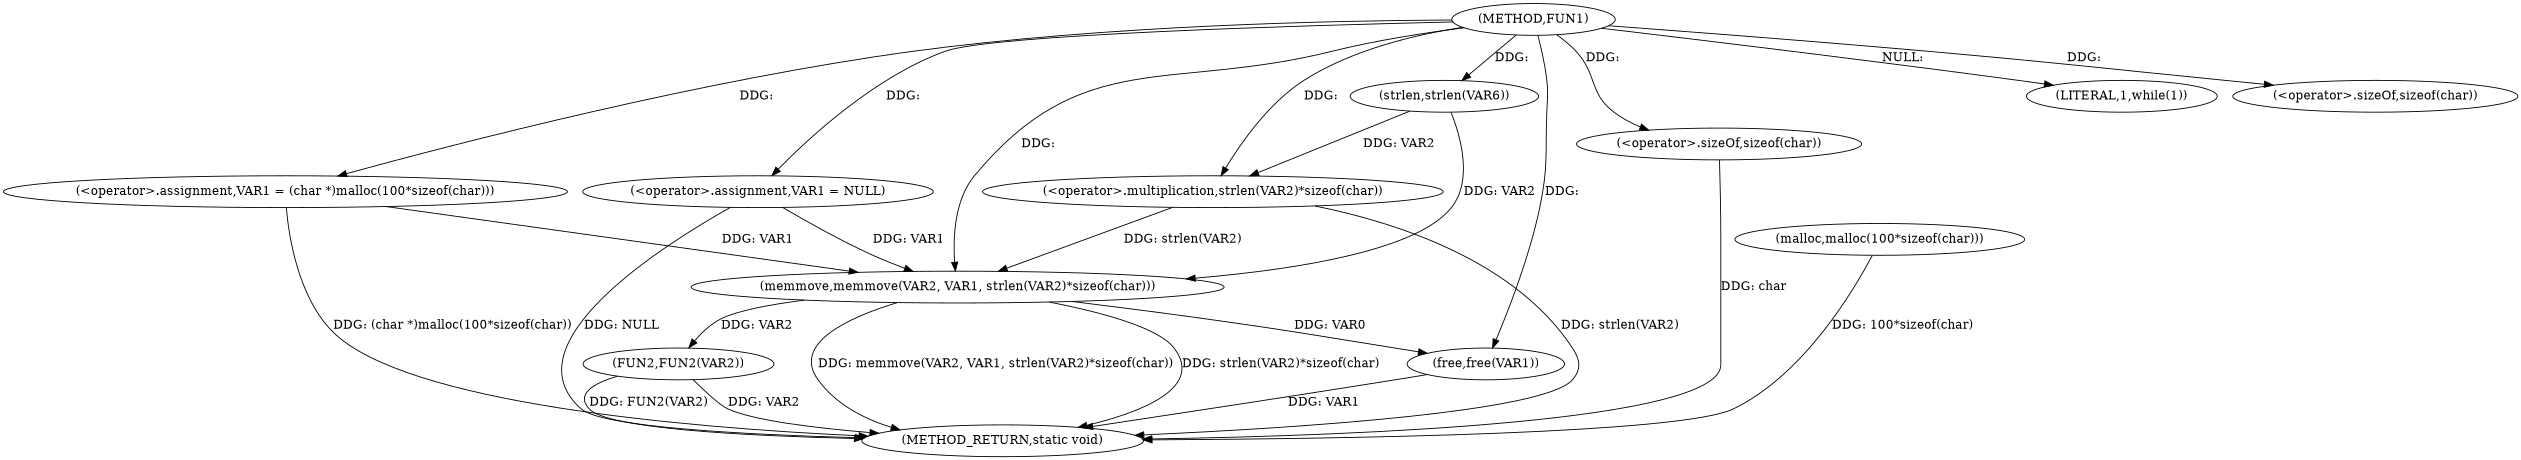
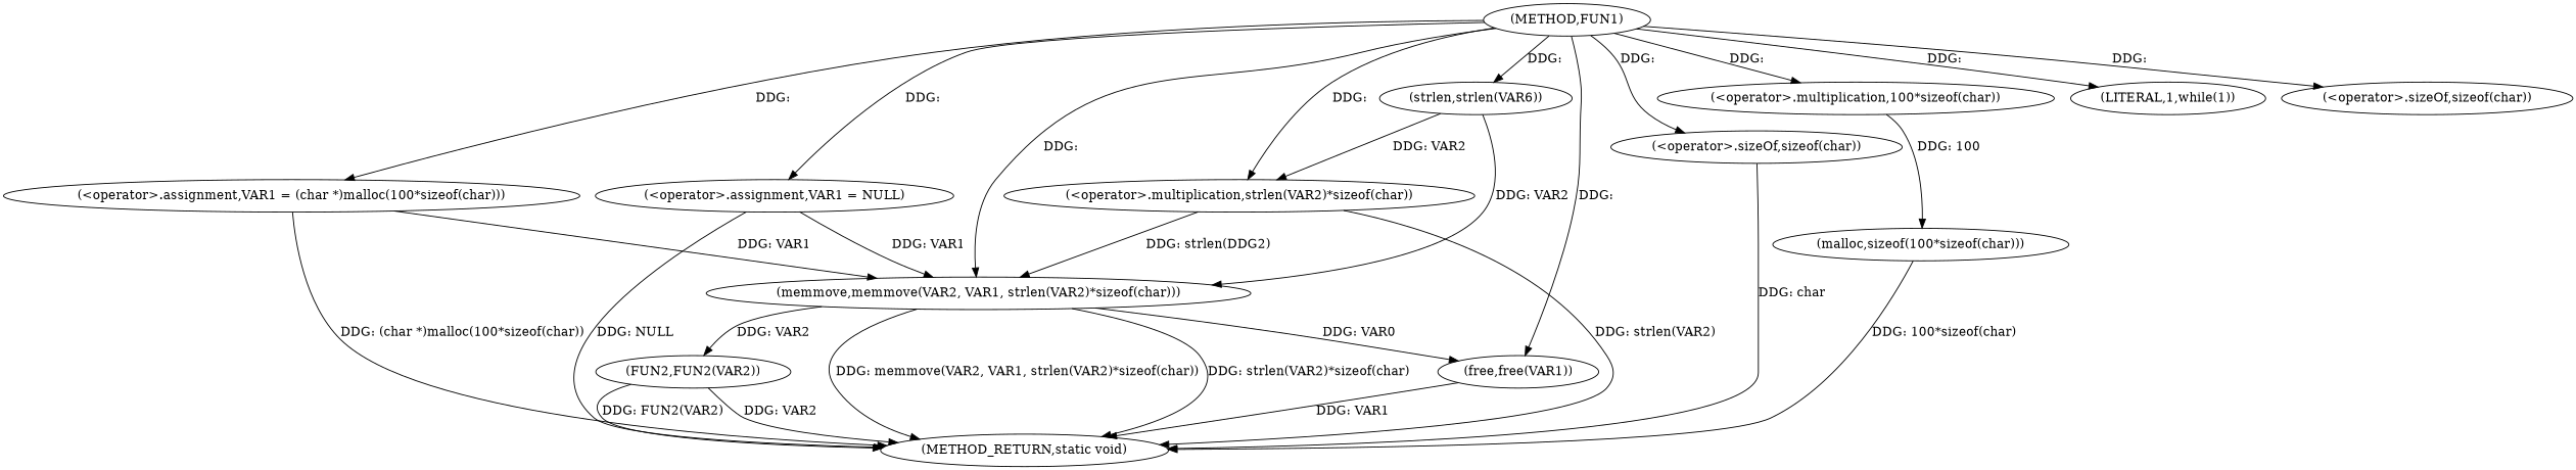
  digraph {
    n1 [label="(METHOD,FUN1)"]
    n2 [label="(<operator>.assignment,VAR1 = NULL)"]
    n3 [label="(LITERAL,1,while(1))"]
    n4 [label="(<operator>.assignment,VAR1 = (char *)malloc(100*sizeof(char)))"]
+   n5 [label="(<operator>.multiplication,100*sizeof(char))"]
    n6 [label="(<operator>.sizeOf,sizeof(char))"]
    n7 [label="(memmove,memmove(VAR2, VAR1, strlen(VAR2)*sizeof(char)))"]
    n8 [label="(<operator>.multiplication,strlen(VAR2)*sizeof(char))"]
    n9 [label="(strlen,strlen(VAR6))"]
    n10 [label="(<operator>.sizeOf,sizeof(char))"]
    n11 [label="(free,free(VAR1))"]
    n12 [label="(METHOD_RETURN,static void)"]
-   n13 [label="(malloc,malloc(100*sizeof(char)))"]
+   n13 [label="(malloc,sizeof(100*sizeof(char)))"]
    n14 [label="(FUN2,FUN2(VAR2))"]
    n1 -> n2 [label="DDG: "]
-   n1 -> n3 [label="NULL: "]
+   n1 -> n3 [label="DDG: "]
    n1 -> n4 [label="DDG: "]
+   n1 -> n5 [label="DDG: "]
    n1 -> n6 [label="DDG: "]
    n1 -> n7 [label="DDG: "]
    n1 -> n8 [label="DDG: "]
    n1 -> n9 [label="DDG: "]
    n1 -> n10 [label="DDG: "]
    n1 -> n11 [label="DDG: "]
    n2 -> n7 [label="DDG: VAR1"]
    n2 -> n12 [label="DDG: NULL"]
    n4 -> n7 [label="DDG: VAR1"]
    n4 -> n12 [label="DDG: (char *)malloc(100*sizeof(char))"]
+   n5 -> n13 [label="DDG: 100"]
    n7 -> n11 [label="DDG: VAR0"]
    n7 -> n12 [label="DDG: memmove(VAR2, VAR1, strlen(VAR2)*sizeof(char))"]
    n7 -> n12 [label="DDG: strlen(VAR2)*sizeof(char)"]
    n7 -> n14 [label="DDG: VAR2"]
-   n8 -> n7 [label="DDG: strlen(VAR2)"]
+   n8 -> n7 [label="DDG: strlen(DDG2)"]
    n8 -> n12 [label="DDG: strlen(VAR2)"]
    n9 -> n7 [label="DDG: VAR2"]
    n9 -> n8 [label="DDG: VAR2"]
    n10 -> n12 [label="DDG: char"]
    n11 -> n12 [label="DDG: VAR1"]
    n13 -> n12 [label="DDG: 100*sizeof(char)"]
    n14 -> n12 [label="DDG: VAR2"]
    n14 -> n12 [label="DDG: FUN2(VAR2)"]
  }
